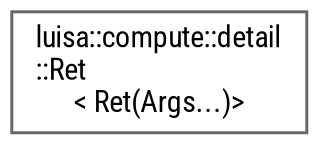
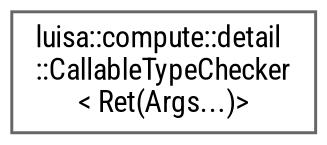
  digraph {
    rankdir=LR
    fontname="Roboto Condensed"
-   n1 [color=grey40 fillcolor=white fontname="Roboto Condensed" fontsize=10 height=0.2 label="luisa::compute::detail\l::Ret\l\< Ret(Args...)\>" shape=box style=filled width=0.4]
+   n1 [color=grey40 fillcolor=white fontname="Roboto Condensed" fontsize=10 height=0.2 label="luisa::compute::detail\l::CallableTypeChecker\l\< Ret(Args...)\>" shape=box style=filled width=0.4]
  }
